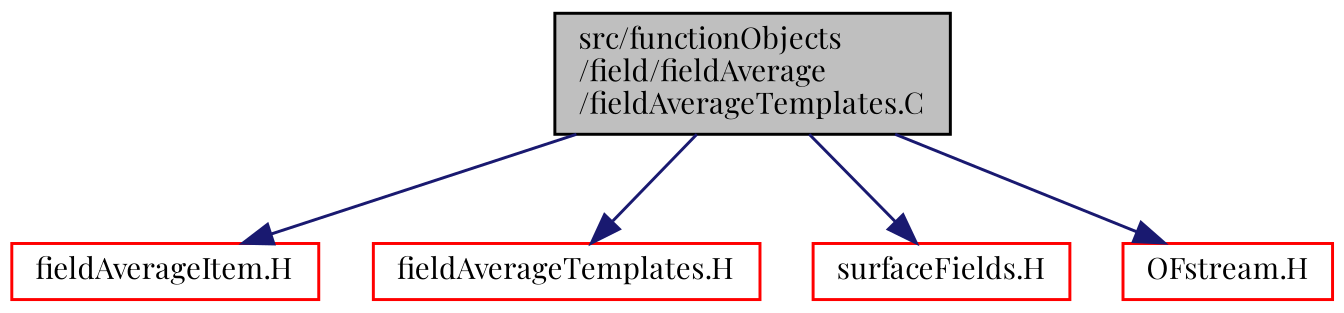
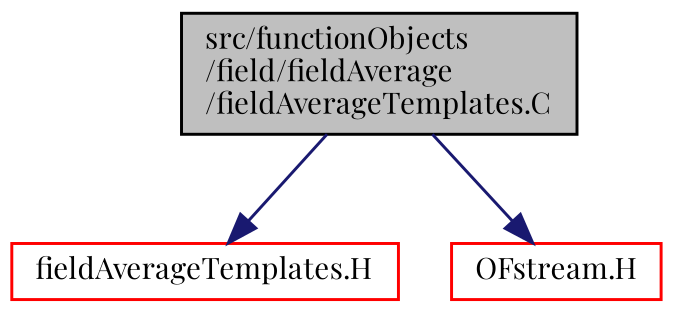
  digraph {
    fontname="Playfair Display"
    node [color=red fontname="Playfair Display" fontsize=10 shape=record]
    edge [color=midnightblue fontname="Playfair Display" fontsize=10 labelfontname=Helvetica labelfontsize=10 style=solid]
    n1 [color=black fillcolor=grey75 fontcolor=black height=0.2 label="src/functionObjects\l/field/fieldAverage\l/fieldAverageTemplates.C" style=filled width=0.4]
-   n2 [height=0.2 label="fieldAverageItem.H" width=0.4]
    n3 [height=0.2 label="fieldAverageTemplates.H" width=0.4]
-   n4 [height=0.2 label="surfaceFields.H" width=0.4]
    n5 [height=0.2 label="OFstream.H" width=0.4]
-   n1 -> n2
    n1 -> n3
-   n1 -> n4
    n1 -> n5
  }
